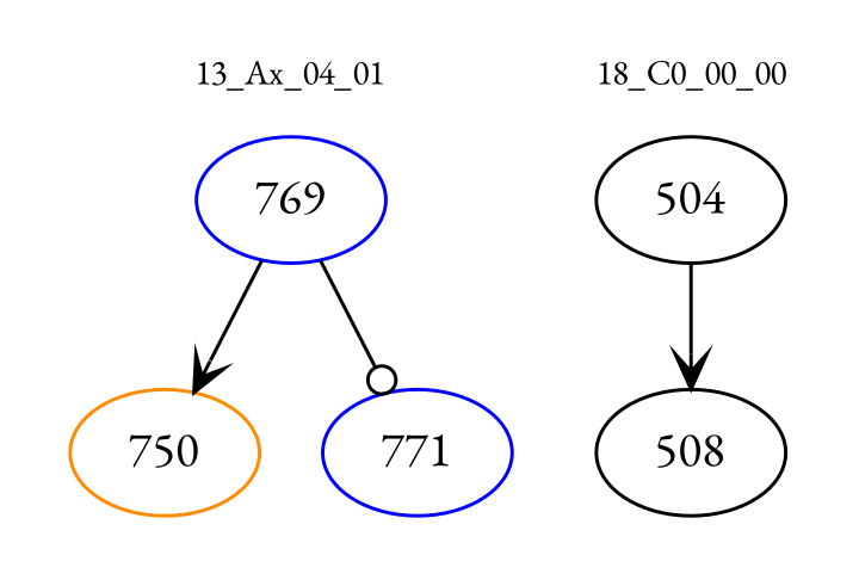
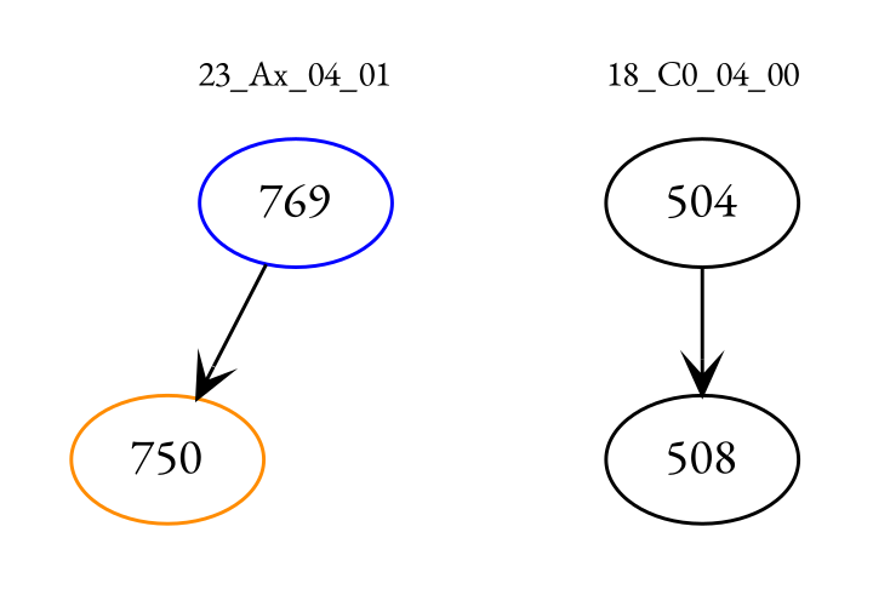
  digraph {
    fontname="EB Garamond"
    node [color=blue fontname="EB Garamond"]
    edge [arrowhead=vee color=black fontname="EB Garamond"]
    n1 [label=769]
    n2 [color=darkorange label=750]
-   n3 [label=771]
    n4 [color=black label=504]
    n5 [color=black label=508]
    subgraph cluster_1 {
      color=white
      fontsize=10
-     label="13_Ax_04_01"
+     label="23_Ax_04_01"
      n1
      n2
-     n3
    }
    subgraph cluster_2 {
      color=white
      fontsize=10
-     label="18_C0_00_00"
+     label="18_C0_04_00"
      n4
      n5
    }
    n1 -> n2
-   n1 -> n3 [arrowhead=odot]
    n4 -> n5
  }
